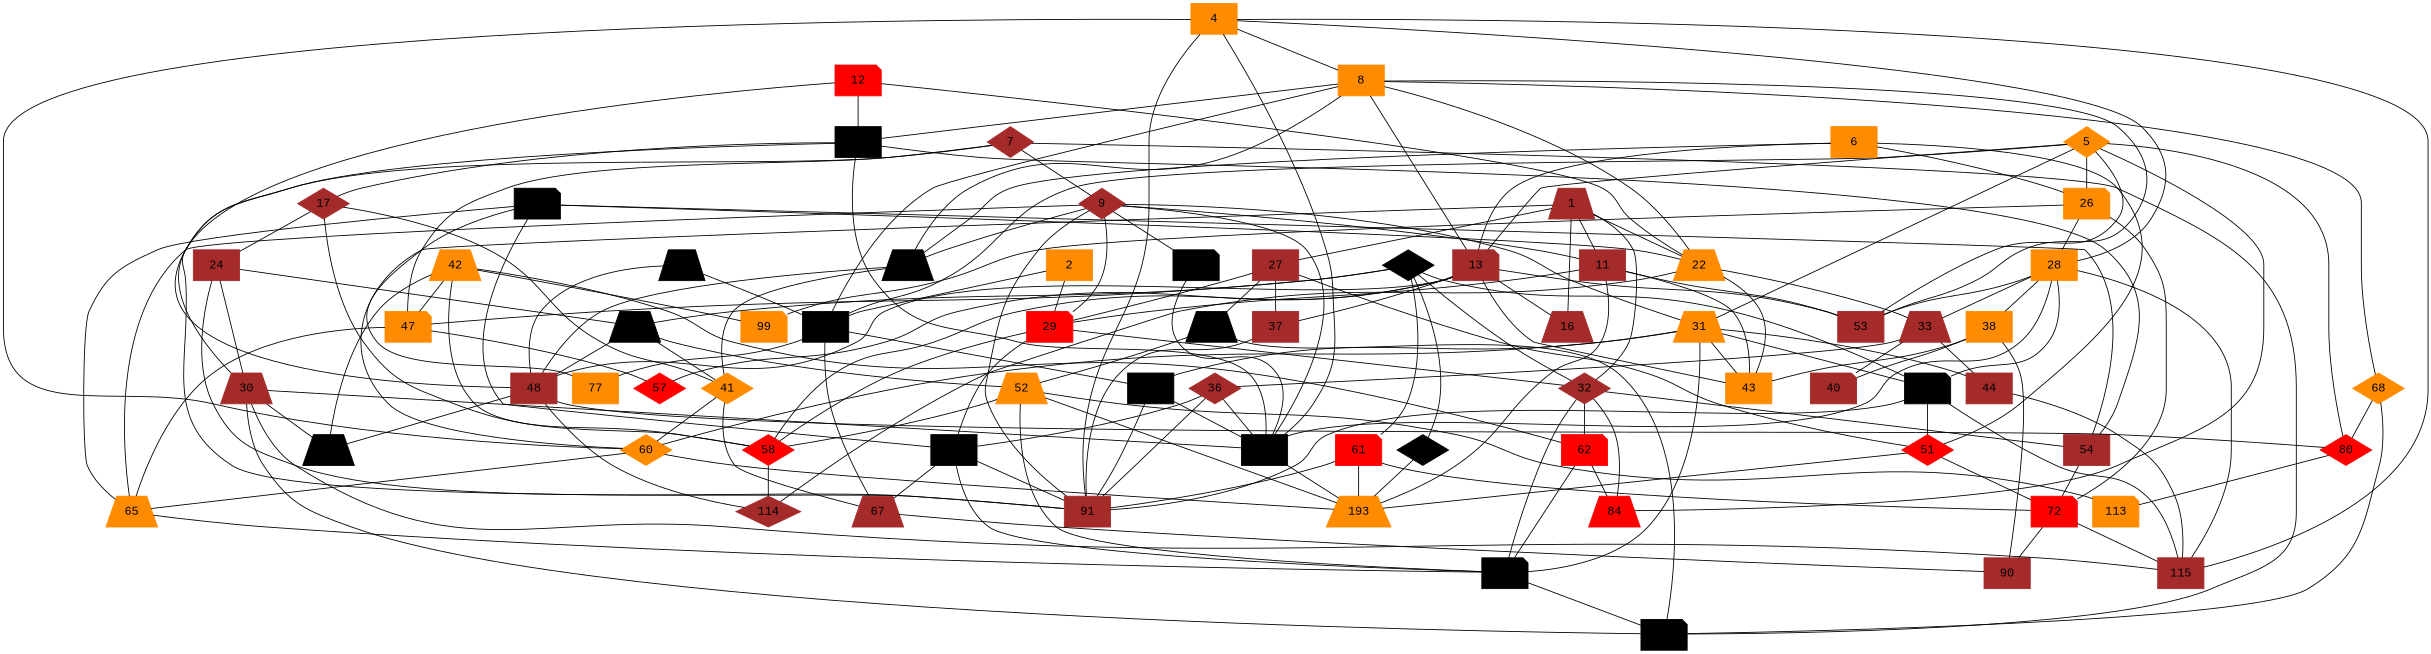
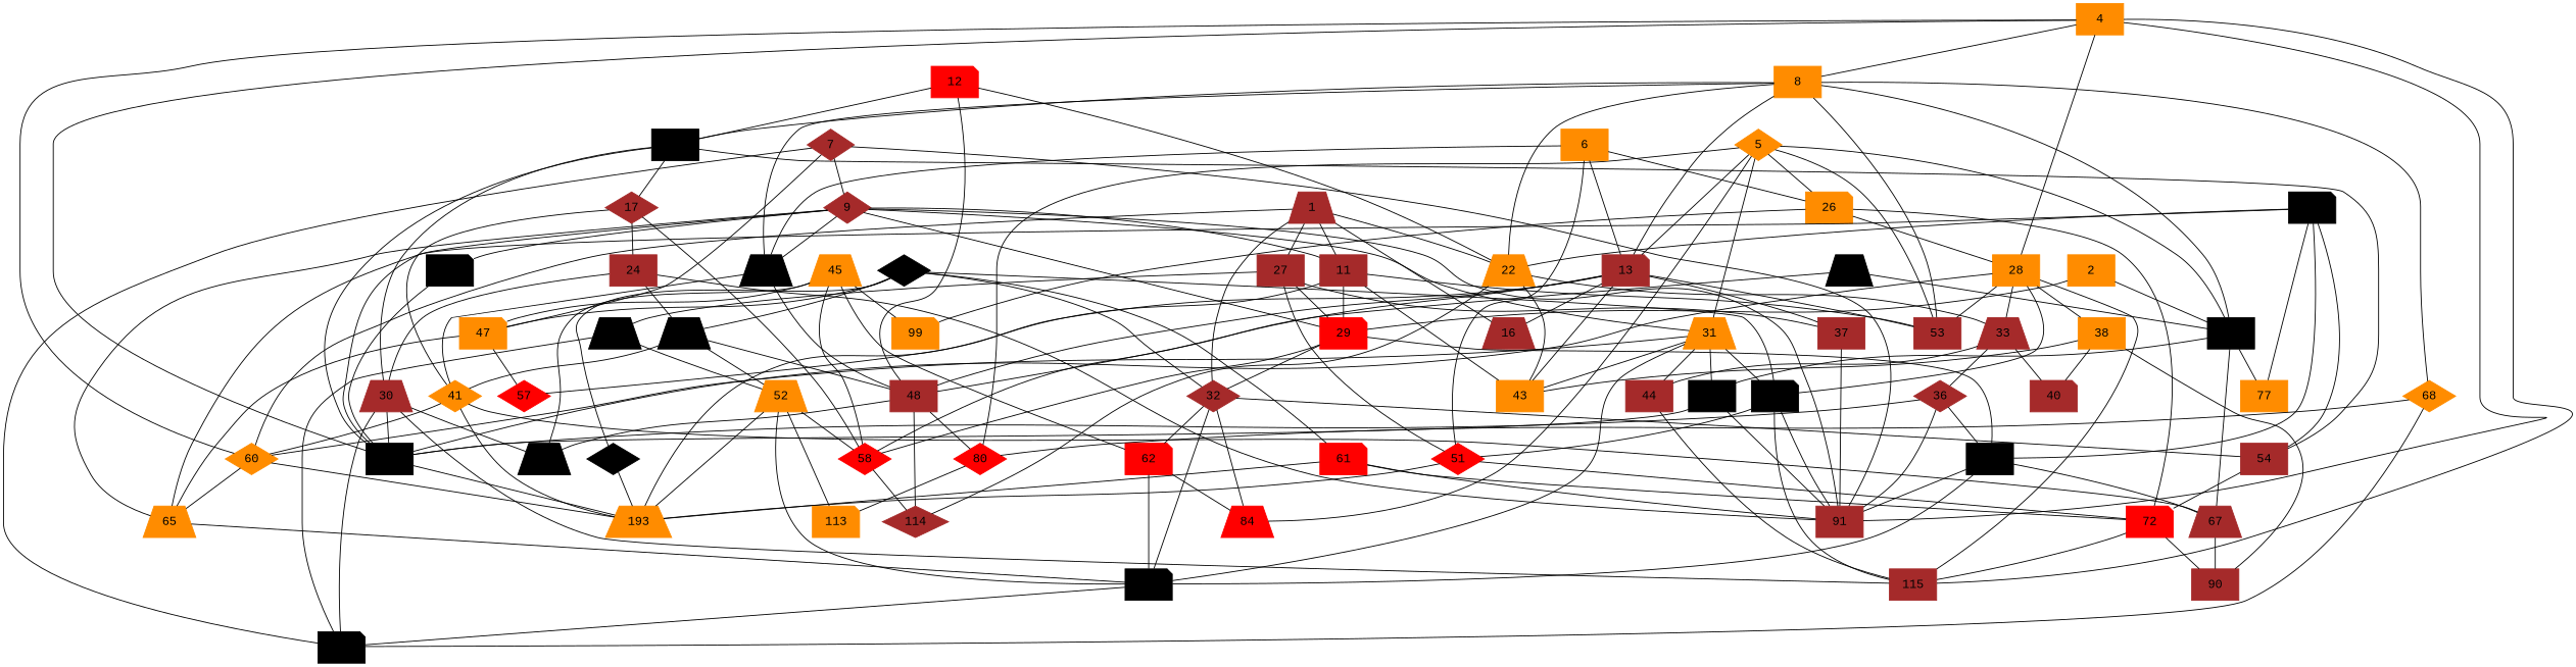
  graph {
    fontname="Liberation Mono"
    node [color=brown fontname="Liberation Mono" shape=box style=filled]
    edge [fontname="Liberation Mono"]
    1 [shape=trapezium super="+55"]
    11
    16 [shape=trapezium super="+69"]
    22 [color=darkorange shape=trapezium super="+59"]
    27 [super="+87"]
    32 [shape=diamond super="+88"]
    60 [color=darkorange shape=diamond super="+63"]
    29 [color=red shape=note super="+46"]
    53 [super="+104"]
    43 [color=darkorange super="+45"]
    n11 [color=darkorange label=193 shape=trapezium super="+112"]
    33 [shape=trapezium super="+71"]
    114 [shape=diamond]
    51 [color=red shape=diamond super="+92"]
    37 [super="+96"]
    49 [color=black shape=trapezium]
    84 [color=red shape=trapezium]
    54 [super="+86"]
    79 [color=black shape=note super="+83"]
    62 [color=red shape=note]
    65 [color=darkorange shape=trapezium]
    18 [color=black super="+66"]
    77 [color=darkorange]
    50 [color=black super="+106"]
    67 [shape=trapezium]
    2 [color=darkorange]
    64 [color=black]
    58 [color=red shape=diamond]
    3 [color=black shape=trapezium]
    48 [super="+105"]
    80 [color=red shape=diamond]
    70 [color=black shape=trapezium]
    4 [color=darkorange super="+98"]
    8 [color=darkorange super="+93"]
    28 [color=darkorange super="+100"]
    75 [color=black super="+82"]
    91 [super="+111"]
    115 [super="+116"]
    13 [shape=note super="+107"]
    19 [color=black shape=trapezium super="+56"]
    15 [color=black]
    68 [color=darkorange shape=diamond super="+76"]
    34 [color=black shape=note super="+39"]
    38 [color=darkorange]
    5 [color=darkorange shape=diamond super="+20"]
    26 [color=darkorange shape=note super="+94"]
    31 [color=darkorange shape=trapezium super="+110"]
    57 [color=red shape=diamond]
    72 [color=red shape=note super="+95"]
    99 [color=darkorange shape=note]
    44
    113 [color=darkorange shape=note]
    6 [color=darkorange]
    41 [color=darkorange shape=diamond super="+78"]
    9 [shape=diamond super="+81"]
    73 [color=black shape=note]
    7 [shape=diamond]
    47 [color=darkorange shape=note]
    97 [color=black shape=note super="+102"]
    17 [shape=diamond]
    30 [shape=trapezium super="+109"]
    10 [color=black shape=note super="+21"]
    12 [color=red shape=note]
    14 [color=black shape=diamond super="+108"]
    25 [color=black shape=diamond]
    35 [color=black shape=trapezium]
    61 [color=red shape=note]
    52 [color=darkorange shape=trapezium super="+89"]
    24 [super="+74"]
    90
    36 [shape=diamond super="+85"]
    40 [shape=note]
-   42 [color=darkorange shape=trapezium super="+101"]
+   42 [color=darkorange shape=trapezium super="+101" label=45]
    1 -- 11
    1 -- 16
    1 -- 22
    1 -- 27
    1 -- 32
    1 -- 60
    11 -- 29
    11 -- 53
    11 -- 43
    11 -- n11
    22 -- 43
    22 -- 33
    22 -- 114
    27 -- 29
    27 -- 51
    27 -- 37 [weight=2]
    27 -- 49
    32 -- 84
    32 -- 54
    32 -- 79
    32 -- 62
    60 -- n11
    60 -- 65
    29 -- 32
    29 -- 64
    29 -- 58
    33 -- 44
    33 -- 36
    33 -- 40
    51 -- n11
    51 -- 72
    37 -- 91
    49 -- 97
    49 -- 52
    54 -- 72
    79 -- 97
    62 -- 84
    62 -- 79
    65 -- 79
    18 -- 77
    18 -- 50
    18 -- 67
    50 -- 75
    50 -- 91
    67 -- 90
    2 -- 29
    2 -- 18
    64 -- 79
    64 -- 67
    64 -- 91
    58 -- 114
    3 -- 18
    3 -- 48
    48 -- 114
    48 -- 80
    48 -- 70
    80 -- 113
    4 -- 60
    4 -- 8
    4 -- 28
    4 -- 75
    4 -- 91
    4 -- 115
    8 -- 22
    8 -- 53
    8 -- 18
    8 -- 13
    8 -- 19
    8 -- 15
    8 -- 68
    28 -- 53
    28 -- 33
    28 -- 75
    28 -- 115
    28 -- 34
    28 -- 38
    75 -- n11
    13 -- 16
    13 -- 53 [weight=2]
    13 -- 43
    13 -- 37
    13 -- 58
    13 -- 48
    13 -- 57
    19 -- 48
    19 -- 41
    15 -- 54
    15 -- 75
    15 -- 17
    15 -- 30
    68 -- 80
    68 -- 97
    34 -- 51
    34 -- 91
    34 -- 115
    38 -- 43
    38 -- 90
    38 -- 40
    5 -- 53
    5 -- 84
    5 -- 18
    5 -- 80
    5 -- 13
    5 -- 26
    5 -- 31
    26 -- 28
    26 -- 72 [weight=2]
    26 -- 99
    31 -- 60
    31 -- 43
    31 -- 79
    31 -- 50
    31 -- 34
    31 -- 44
    72 -- 115
    72 -- 90
    44 -- 115
    6 -- 51
    6 -- 13
    6 -- 19
    6 -- 26
    41 -- 60
+   41 -- n11
    41 -- 67
    9 -- 11
    9 -- 29
    9 -- 65
    9 -- 75
    9 -- 91
    9 -- 19
    9 -- 31
    9 -- 73
    73 -- 75
    7 -- 91
    7 -- 9
    7 -- 47
    7 -- 97
    47 -- 65
    47 -- 57
    17 -- 58
    17 -- 41
    17 -- 24
    30 -- 70
    30 -- 75
    30 -- 115
    30 -- 97
    10 -- 22
    10 -- 54
    10 -- 65
    10 -- 77
    10 -- 64
    12 -- 22
    12 -- 48
    12 -- 15
    14 -- 32
    14 -- 34
    14 -- 47
    14 -- 25
    14 -- 35
    14 -- 61
    25 -- n11
    35 -- 48
    35 -- 41
    35 -- 52
    61 -- n11
    61 -- 91
    61 -- 72
    52 -- n11
    52 -- 79
    52 -- 58
    52 -- 113
    24 -- 91
    24 -- 30
    24 -- 35
    36 -- 64
    36 -- 75
    36 -- 91
    42 -- 62
    42 -- 58
    42 -- 70
    42 -- 99
    42 -- 47
  }
